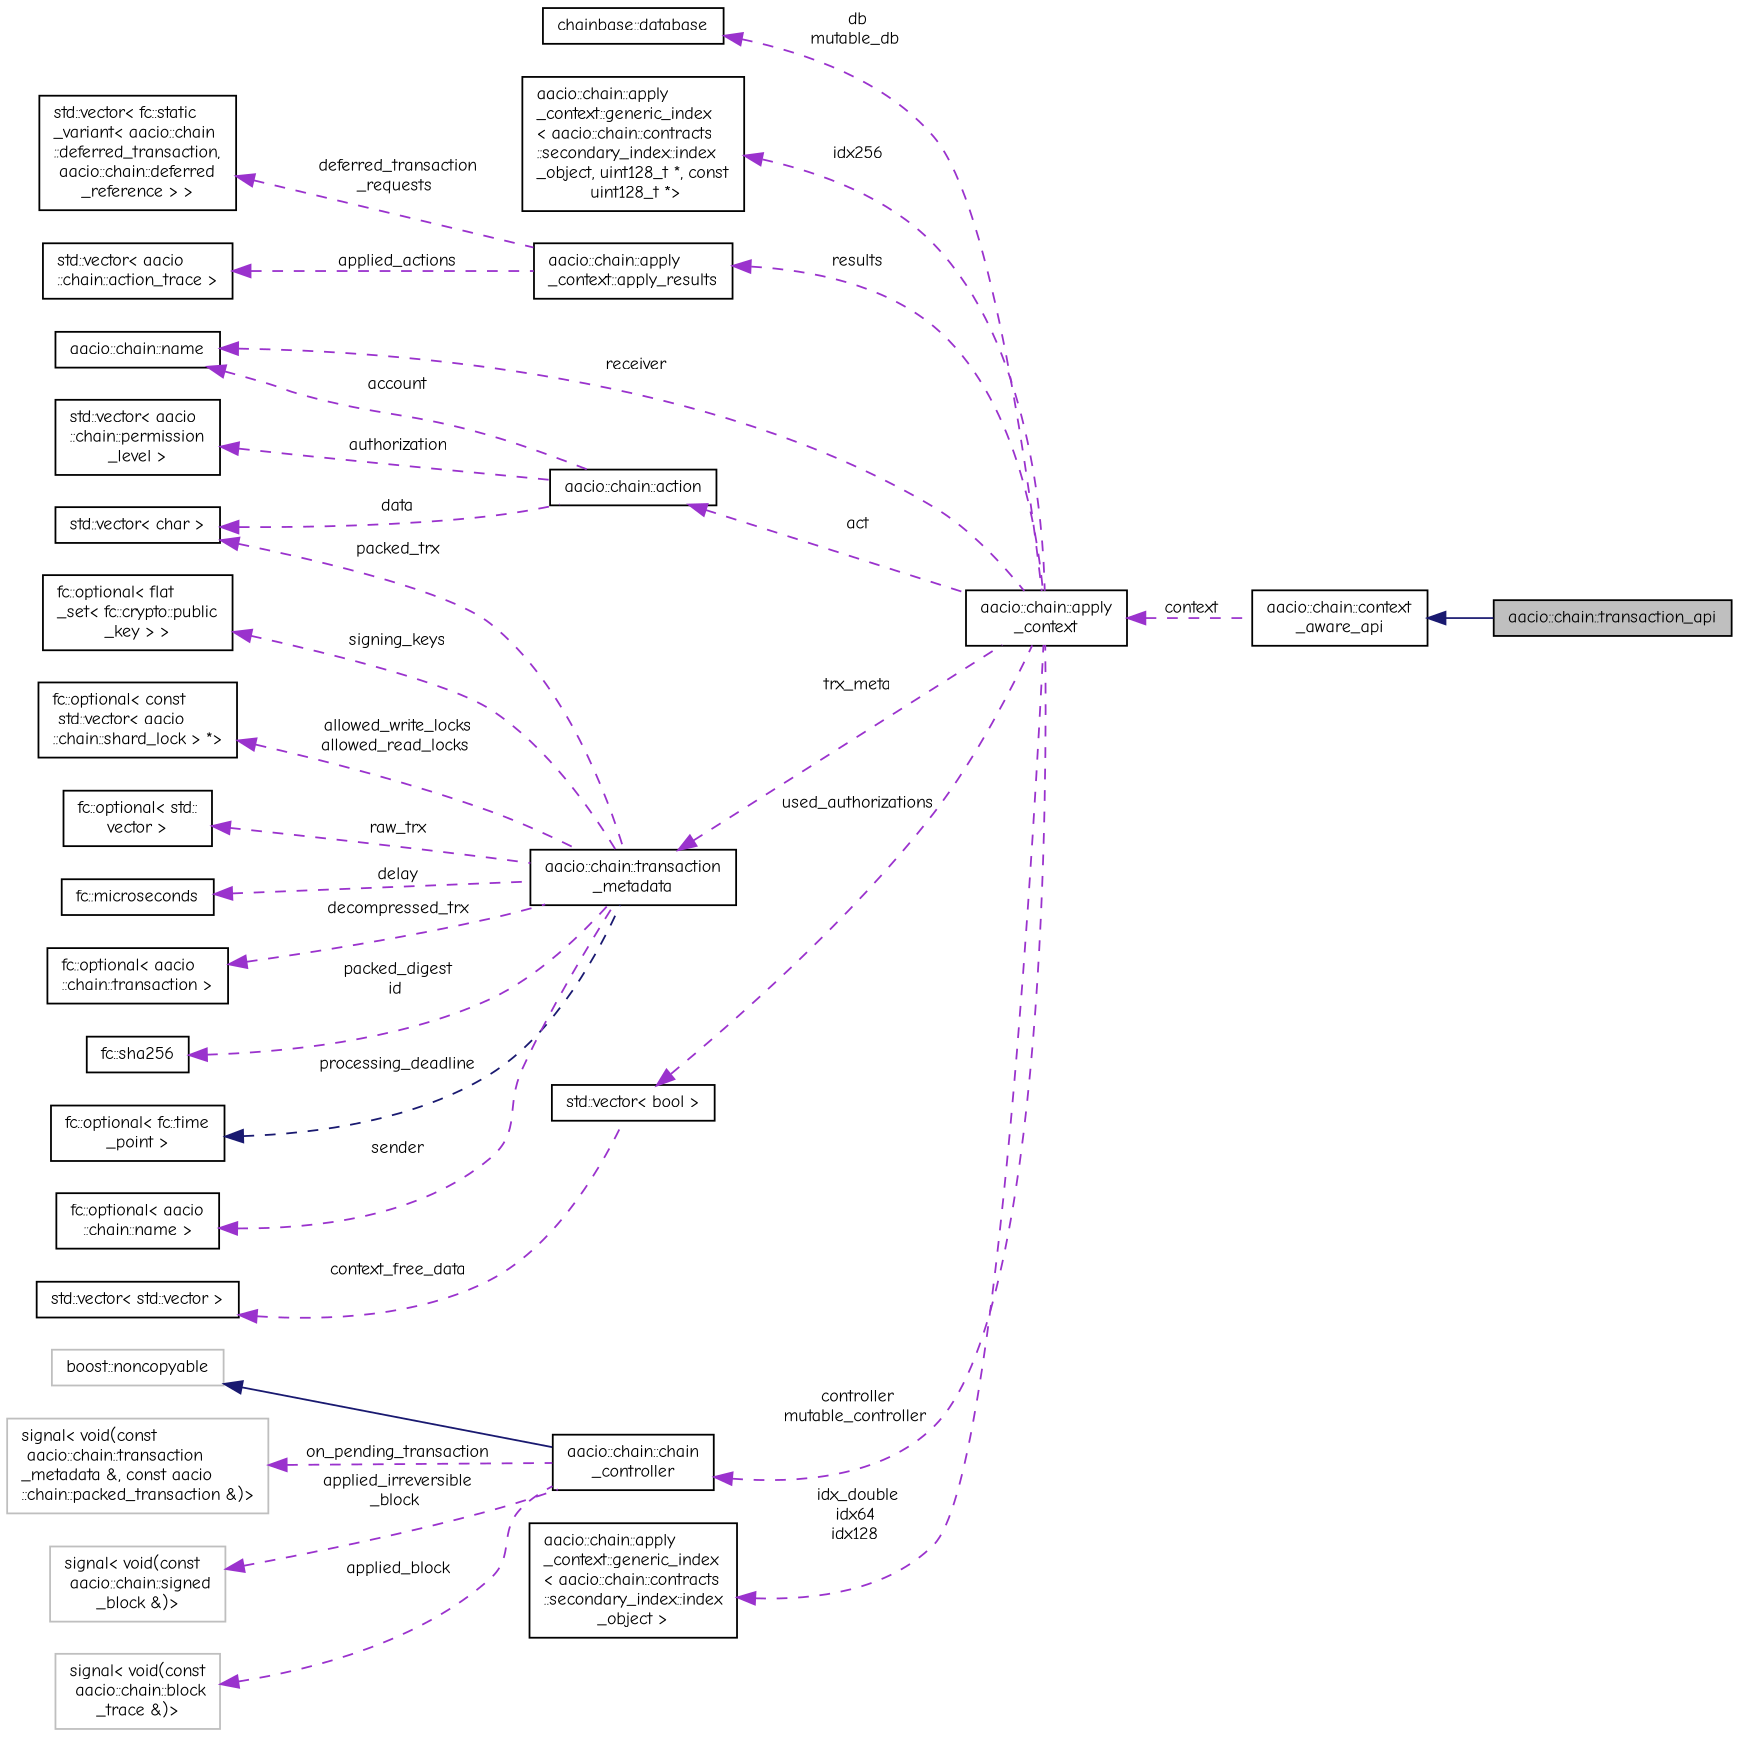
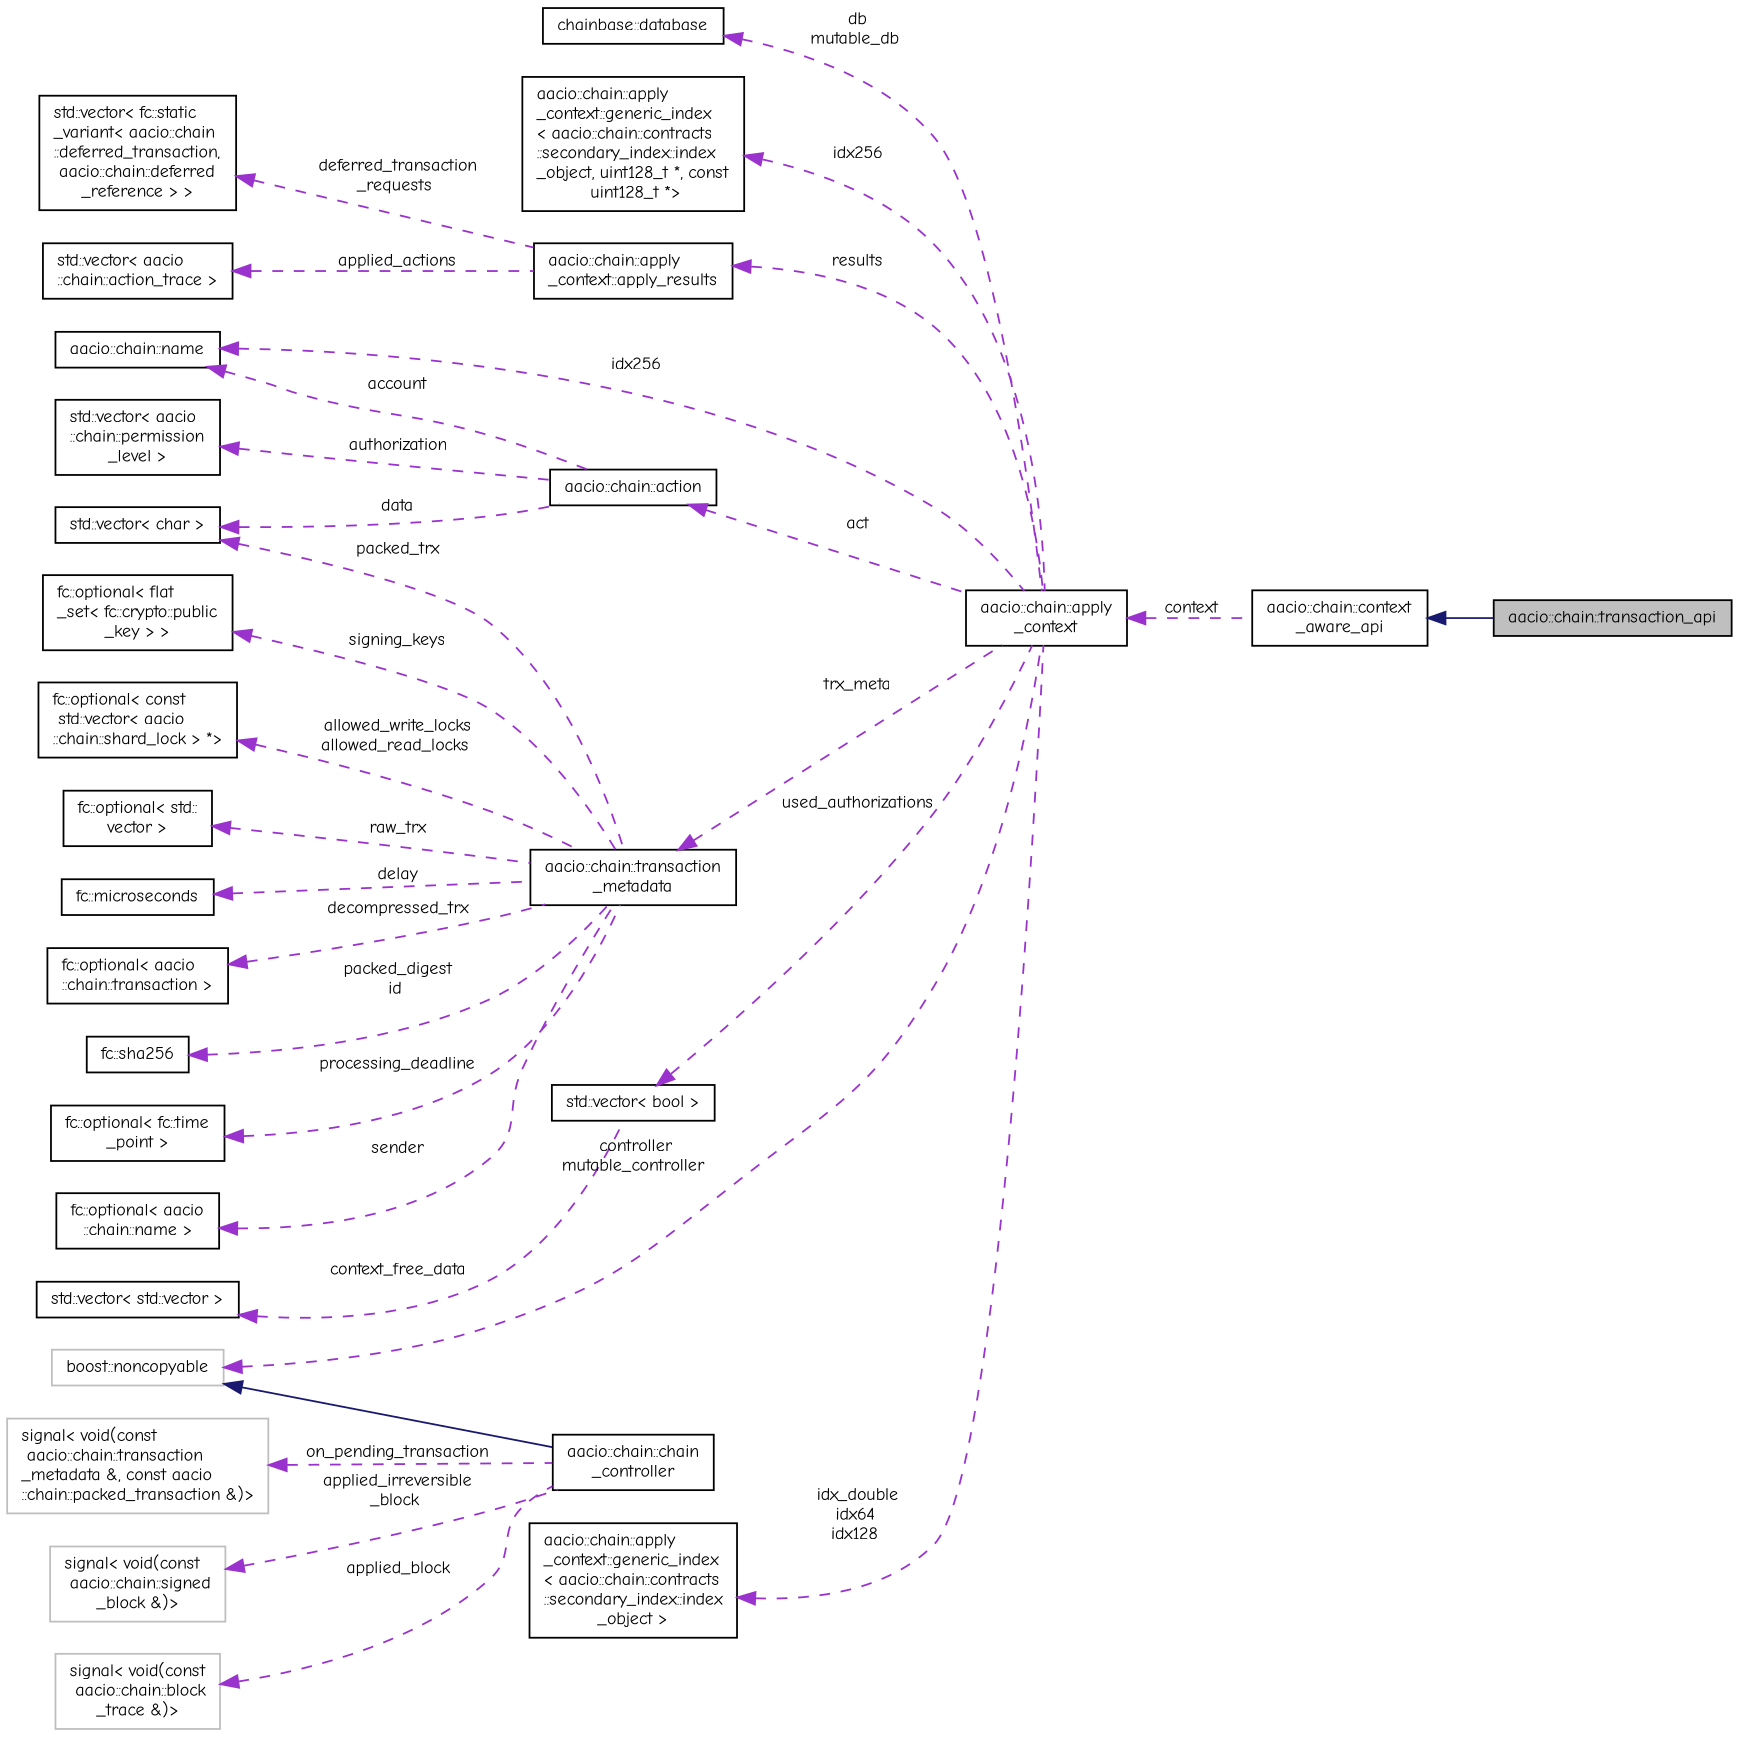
  digraph {
    fontname="Comic Neue"
    rankdir=LR
    node [color=black fillcolor=white fontname="Comic Neue" fontsize=10 shape=record style=filled]
    edge [color=darkorchid3 dir=back fontname="Comic Neue" fontsize=10 labelfontname=Helvetica labelfontsize=10 style=dashed]
    n1 [fillcolor=grey75 fontcolor=black height=0.2 label="aacio::chain::transaction_api" width=0.4]
    n2 [height=0.2 label="aacio::chain::context\l_aware_api" width=0.4]
    n3 [height=0.2 label="aacio::chain::apply\l_context" width=0.4]
    n4 [height=0.2 label="chainbase::database" width=0.4]
    n5 [height=0.2 label="aacio::chain::apply\l_context::generic_index\l\< aacio::chain::contracts\l::secondary_index::index\l_object, uint128_t *, const\l uint128_t *\>" width=0.4]
    n6 [height=0.2 label="aacio::chain::apply\l_context::apply_results" width=0.4]
    n7 [height=0.2 label="std::vector\< fc::static\l_variant\< aacio::chain\l::deferred_transaction,\l aacio::chain::deferred\l_reference \> \>" width=0.4]
    n8 [height=0.2 label="std::vector\< aacio\l::chain::action_trace \>" width=0.4]
    n9 [height=0.2 label="aacio::chain::action" width=0.4]
    n10 [height=0.2 label="std::vector\< char \>" width=0.4]
    n11 [height=0.2 label="aacio::chain::transaction\l_metadata" width=0.4]
    n12 [height=0.2 label="std::vector\< aacio\l::chain::permission\l_level \>" width=0.4]
    n13 [height=0.2 label="aacio::chain::name" width=0.4]
    n14 [height=0.2 label="fc::optional\< fc::time\l_point \>" width=0.4]
    n15 [height=0.2 label="fc::optional\< aacio\l::chain::name \>" width=0.4]
    n16 [height=0.2 label="std::vector\< std::vector \>" width=0.4]
    n17 [height=0.2 label="std::vector\< bool \>" width=0.4]
    n18 [height=0.2 label="fc::optional\< flat\l_set\< fc::crypto::public\l_key \> \>" width=0.4]
    n19 [height=0.2 label="fc::optional\< const\l std::vector\< aacio\l::chain::shard_lock \> *\>" width=0.4]
    n20 [height=0.2 label="fc::optional\< std::\lvector \>" width=0.4]
    n21 [height=0.2 label="fc::microseconds" width=0.4]
    n22 [height=0.2 label="fc::optional\< aacio\l::chain::transaction \>" width=0.4]
    n23 [height=0.2 label="fc::sha256" width=0.4]
    n24 [height=0.2 label="aacio::chain::chain\l_controller" width=0.4]
    n25 [color=grey75 height=0.2 label="boost::noncopyable" width=0.4]
    n26 [color=grey75 height=0.2 label="signal\< void(const\l aacio::chain::block\l_trace &)\>" width=0.4]
    n27 [color=grey75 height=0.2 label="signal\< void(const\l aacio::chain::transaction\l_metadata &, const aacio\l::chain::packed_transaction &)\>" width=0.4]
    n28 [color=grey75 height=0.2 label="signal\< void(const\l aacio::chain::signed\l_block &)\>" width=0.4]
    n29 [height=0.2 label="aacio::chain::apply\l_context::generic_index\l\< aacio::chain::contracts\l::secondary_index::index\l_object \>" width=0.4]
    n2 -> n1 [color=midnightblue style=solid]
    n3 -> n2 [label=" context"]
    n4 -> n3 [label=" db\nmutable_db"]
    n5 -> n3 [label=" idx256"]
    n6 -> n3 [label=" results"]
    n7 -> n6 [label=" deferred_transaction\l_requests"]
    n8 -> n6 [label=" applied_actions"]
    n9 -> n3 [label=" act"]
    n10 -> n9 [label=" data"]
    n10 -> n11 [label=" packed_trx"]
    n11 -> n3 [label=" trx_meta"]
    n12 -> n9 [label=" authorization"]
-   n13 -> n3 [label=" receiver"]
+   n13 -> n3 [label=" idx256"]
    n13 -> n9 [label=" account"]
-   n14 -> n11 [color=midnightblue label=" processing_deadline"]
+   n14 -> n11 [label=" processing_deadline"]
    n15 -> n11 [label=" sender"]
    n16 -> n17 [label=" context_free_data"]
    n17 -> n3 [label=" used_authorizations"]
    n18 -> n11 [label=" signing_keys"]
    n19 -> n11 [label=" allowed_write_locks\nallowed_read_locks"]
    n20 -> n11 [label=" raw_trx"]
    n21 -> n11 [label=" delay"]
    n22 -> n11 [label=" decompressed_trx"]
    n23 -> n11 [label=" packed_digest\nid"]
-   n24 -> n3 [label=" controller\nmutable_controller"]
+   n25 -> n3 [label=" controller\nmutable_controller"]
    n25 -> n24 [color=midnightblue style=solid]
    n26 -> n24 [label=" applied_block"]
    n27 -> n24 [label=" on_pending_transaction"]
    n28 -> n24 [label=" applied_irreversible\l_block"]
    n29 -> n3 [label=" idx_double\nidx64\nidx128"]
  }
